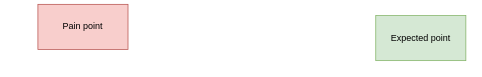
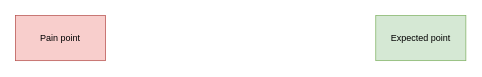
  <mxCell id="0" />
  <mxCell id="1" parent="0" />
- <mxCell id="2" value="Pain point" style="rounded=0;whiteSpace=wrap;html=1;fillColor=#f8cecc;strokeColor=#b85450;" parent="1" vertex="1"><mxGeometry x="50" y="5" width="120" height="60" as="geometry" /></mxCell>
+ <mxCell id="2" value="Pain point" style="rounded=0;whiteSpace=wrap;html=1;fillColor=#f8cecc;strokeColor=#b85450;" parent="1" vertex="1"><mxGeometry x="20" y="20" width="120" height="60" as="geometry" /></mxCell>
  <mxCell id="3" value="Expected point" style="rounded=0;whiteSpace=wrap;html=1;fillColor=#d5e8d4;strokeColor=#82b366;" parent="1" vertex="1"><mxGeometry x="500" y="20" width="120" height="60" as="geometry" /></mxCell>
